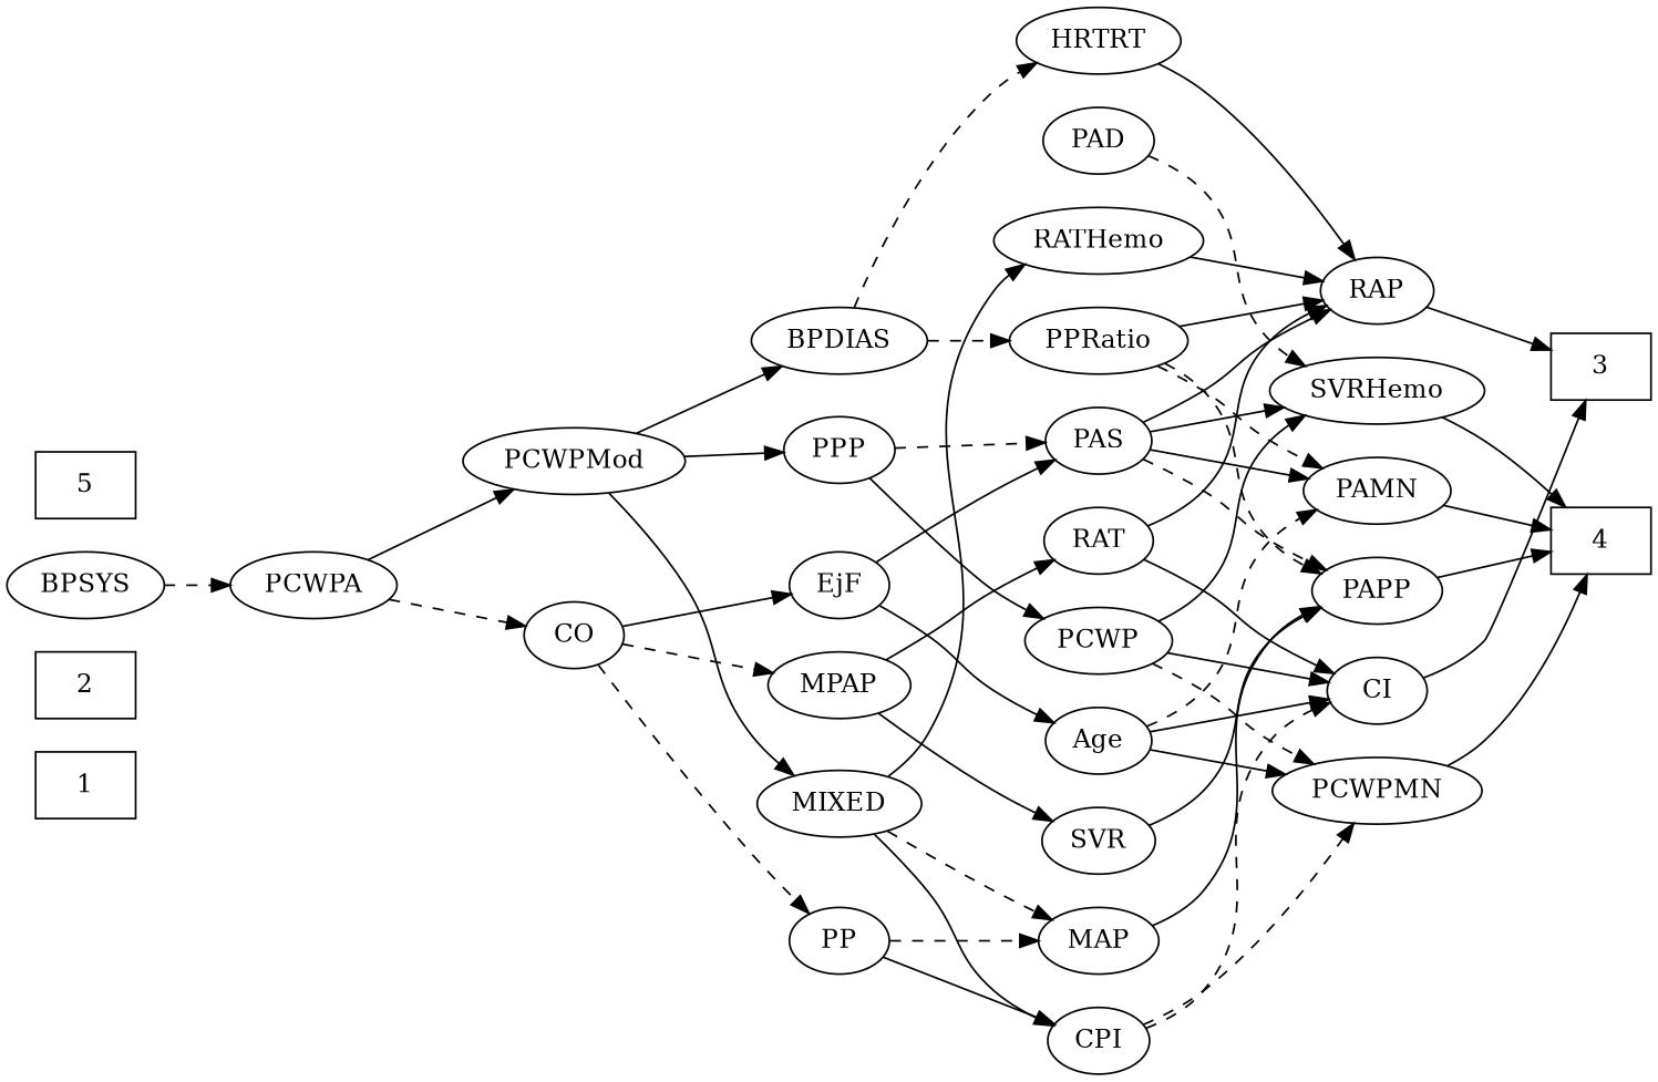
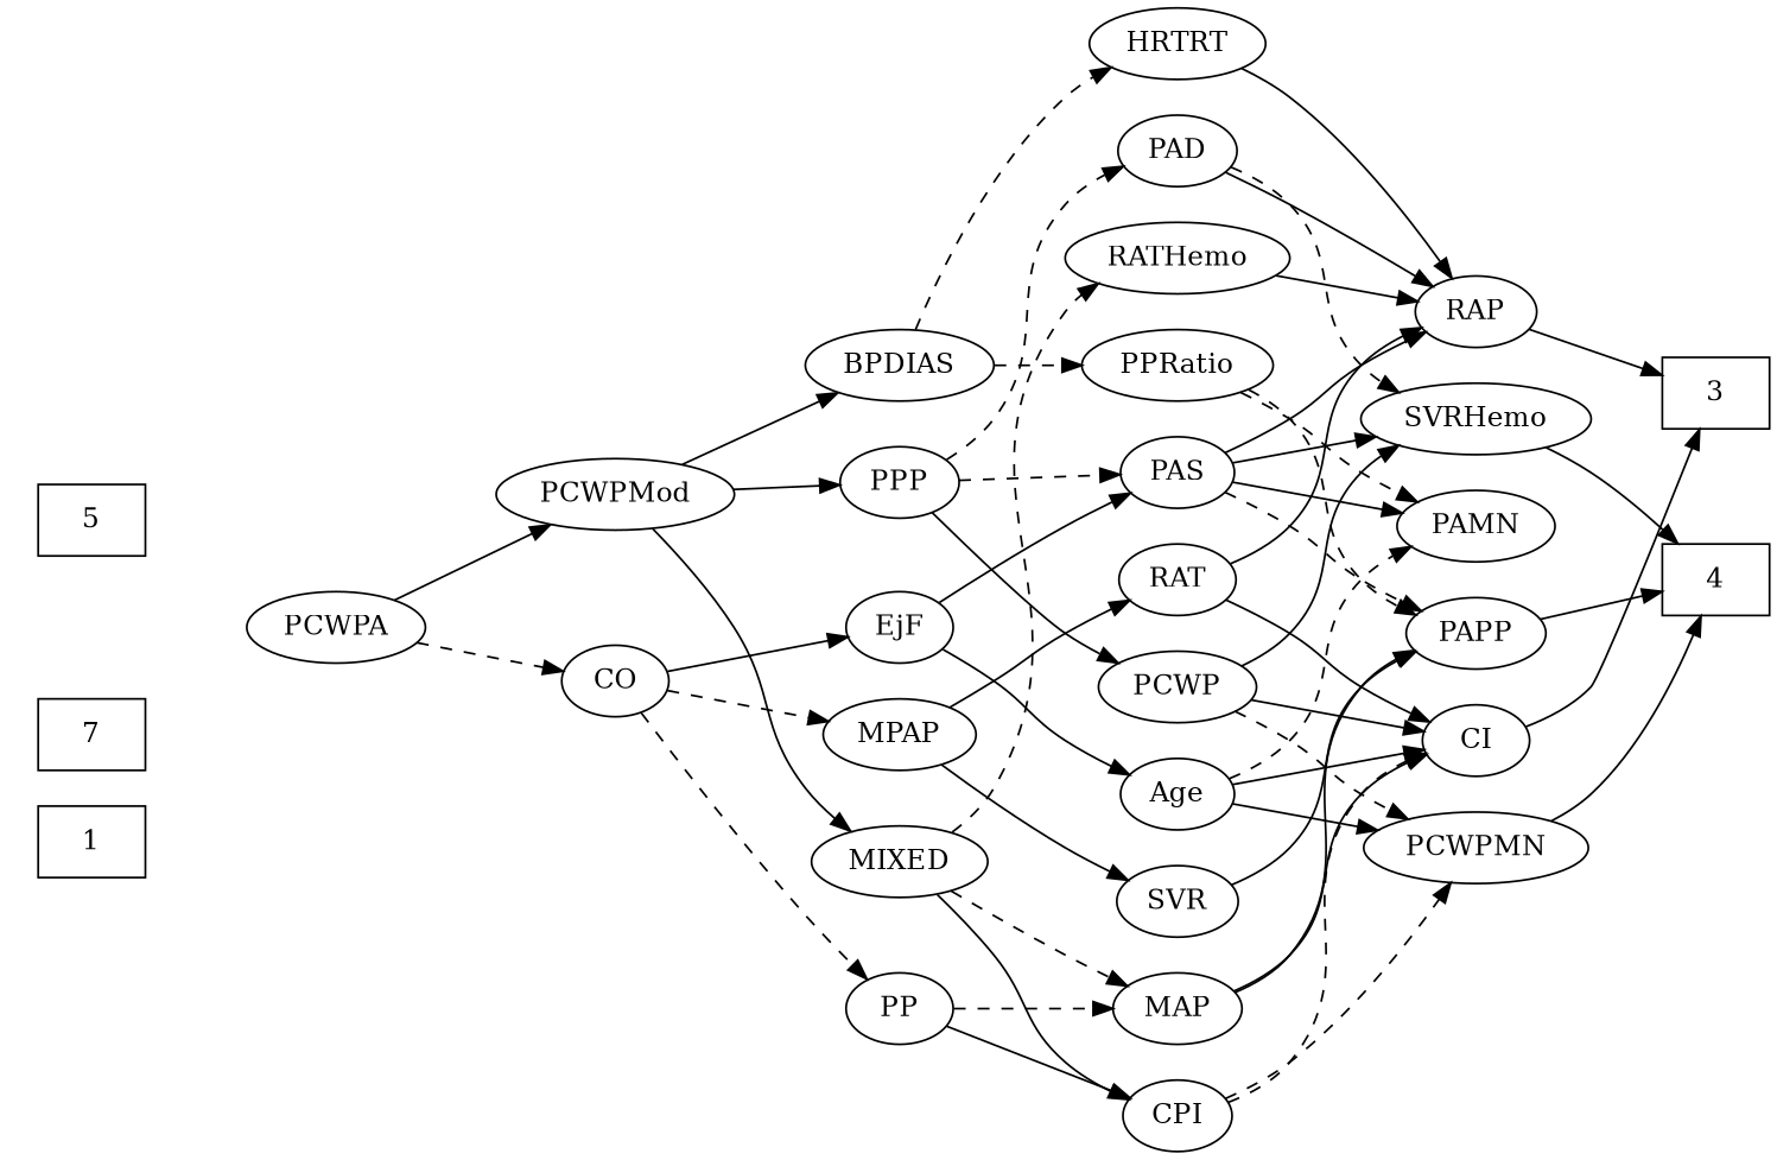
  strict digraph {
    rankdir=LR
    edge [style=solid]
    1 [height=0.5 shape=box width=0.75]
-   2 [height=0.5 shape=box width=0.75]
+   2 [height=0.5 shape=box width=0.75 label=7]
    3 [height=0.5 shape=box width=0.75]
    4 [height=0.5 shape=box width=0.75]
    5 [height=0.5 shape=box width=0.75]
    Age [height=0.5 width=0.75]
    PAMN [height=0.5 width=1.011]
    PCWPMN [height=0.5 width=1.3902]
    CI [height=0.5 width=0.75]
    EjF [height=0.5 width=0.75]
    PAS [height=0.5 width=0.75]
    RAP [height=0.5 width=0.77632]
    SVRHemo [height=0.5 width=1.3902]
    PAPP [height=0.5 width=0.88464]
    MIXED [height=0.5 width=1.1193]
    RATHemo [height=0.5 width=1.3721]
    CPI [height=0.5 width=0.75]
    MAP [height=0.5 width=0.84854]
    MPAP [height=0.5 width=0.97491]
    RAT [height=0.5 width=0.75827]
    SVR [height=0.5 width=0.77632]
-   BPSYS [height=0.5 width=1.0471]
    PCWPA [height=0.5 width=1.1555]
    CO [height=0.5 width=0.75]
    PCWPMod [height=0.5 width=1.4443]
    PP [height=0.5 width=0.75]
    BPDIAS [height=0.5 width=1.1735]
    PPP [height=0.5 width=0.75]
    PAD [height=0.5 width=0.79437]
    PPRatio [height=0.5 width=1.1013]
    HRTRT [height=0.5 width=1.1013]
    PCWP [height=0.5 width=0.97491]
    Age -> PAMN [style=dashed]
    Age -> PCWPMN
    Age -> CI
-   PAMN -> 4
    PCWPMN -> 4
    CI -> 3
    EjF -> Age
    EjF -> PAS
    PAS -> PAMN
    PAS -> RAP
    PAS -> SVRHemo
    PAS -> PAPP [style=dashed]
    RAP -> 3
    SVRHemo -> 4
    PAPP -> 4
-   MIXED -> RATHemo
+   MIXED -> RATHemo [style=dashed]
    MIXED -> CPI
    MIXED -> MAP [style=dashed]
    RATHemo -> RAP
    CPI -> PCWPMN [style=dashed]
    CPI -> CI [style=dashed]
+   MAP -> CI
    MAP -> PAPP
    MPAP -> RAT
    MPAP -> SVR
    RAT -> CI
    RAT -> RAP
    SVR -> PAPP
-   BPSYS -> PCWPA [style=dashed]
    PCWPA -> CO [style=dashed]
    PCWPA -> PCWPMod
    CO -> EjF
    CO -> MPAP [style=dashed]
    CO -> PP [style=dashed]
    PCWPMod -> MIXED
    PCWPMod -> BPDIAS
    PCWPMod -> PPP
    PP -> CPI
    PP -> MAP [style=dashed]
    BPDIAS -> PPRatio [style=dashed]
    BPDIAS -> HRTRT [style=dashed]
    PPP -> PAS [style=dashed]
+   PPP -> PAD [style=dashed]
    PPP -> PCWP
-   PPRatio -> RAP
+   PAD -> RAP
    PAD -> SVRHemo [style=dashed]
    PPRatio -> PAMN [style=dashed]
    PPRatio -> PAPP [style=dashed]
    HRTRT -> RAP
    PCWP -> PCWPMN [style=dashed]
    PCWP -> CI
    PCWP -> SVRHemo
  }
